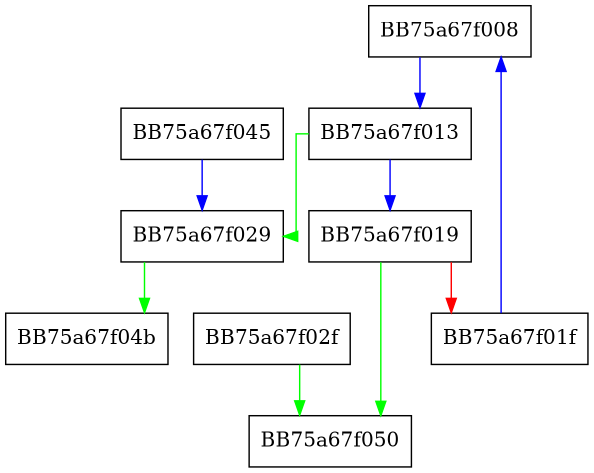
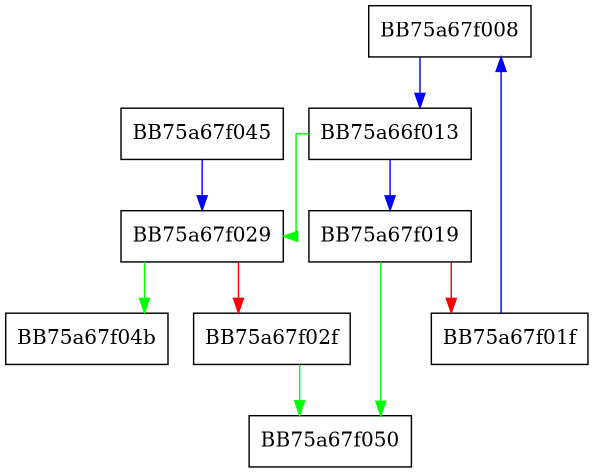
  digraph {
    splines=ortho
    node [shape=box]
    edge [color=blue]
    BB75a67f008
-   BB75a67f013
+   BB75a67f013 [label=BB75a66f013]
    BB75a67f029
    BB75a67f019
    BB75a67f04b
    BB75a67f02f
    BB75a67f01f
    BB75a67f050
    BB75a67f045
    BB75a67f008 -> BB75a67f013
    BB75a67f013 -> BB75a67f029 [color=green]
    BB75a67f013 -> BB75a67f019
    BB75a67f029 -> BB75a67f04b [color=green]
+   BB75a67f029 -> BB75a67f02f [color=red]
    BB75a67f019 -> BB75a67f01f [color=red]
    BB75a67f019 -> BB75a67f050 [color=green]
    BB75a67f02f -> BB75a67f050 [color=green]
    BB75a67f01f -> BB75a67f008
    BB75a67f045 -> BB75a67f029
  }
